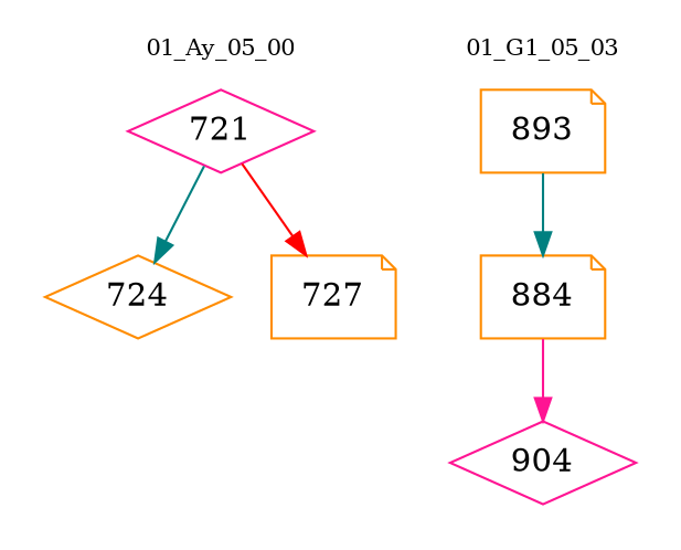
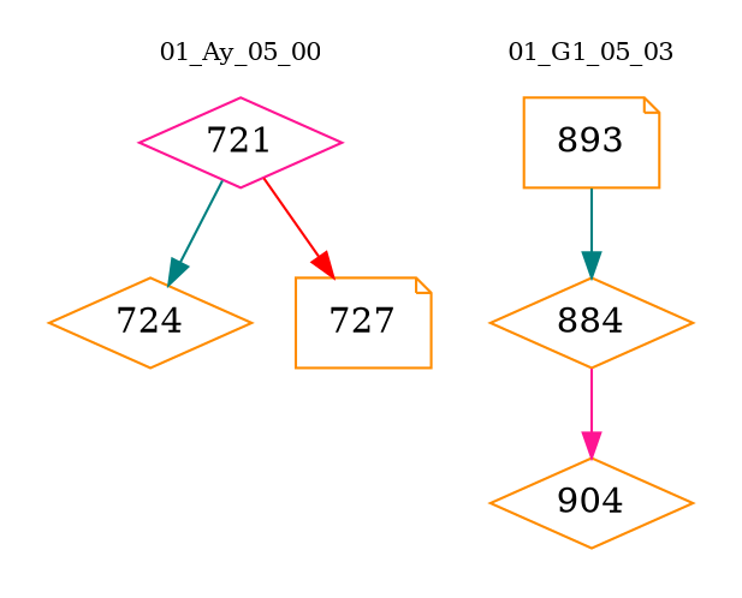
  digraph {
    node [color=darkorange shape=diamond]
    edge [color=teal]
    n1 [label=724]
    n2 [color=deeppink label=721]
    n3 [label=727 shape=note]
    n4 [label=893 shape=note]
-   n5 [label=884 shape=note]
-   n6 [color=deeppink label=904]
+   n5 [label=884]
+   n6 [label=904]
    subgraph cluster_1 {
      color=white
      fontsize=10
      label="01_Ay_05_00"
      n1
      n2
      n3
    }
    subgraph cluster_2 {
      color=white
      fontsize=10
      label="01_G1_05_03"
      n4
      n5
      n6
    }
    n2 -> n1
    n2 -> n3 [color=red]
    n4 -> n5
    n5 -> n6 [color=deeppink]
  }
